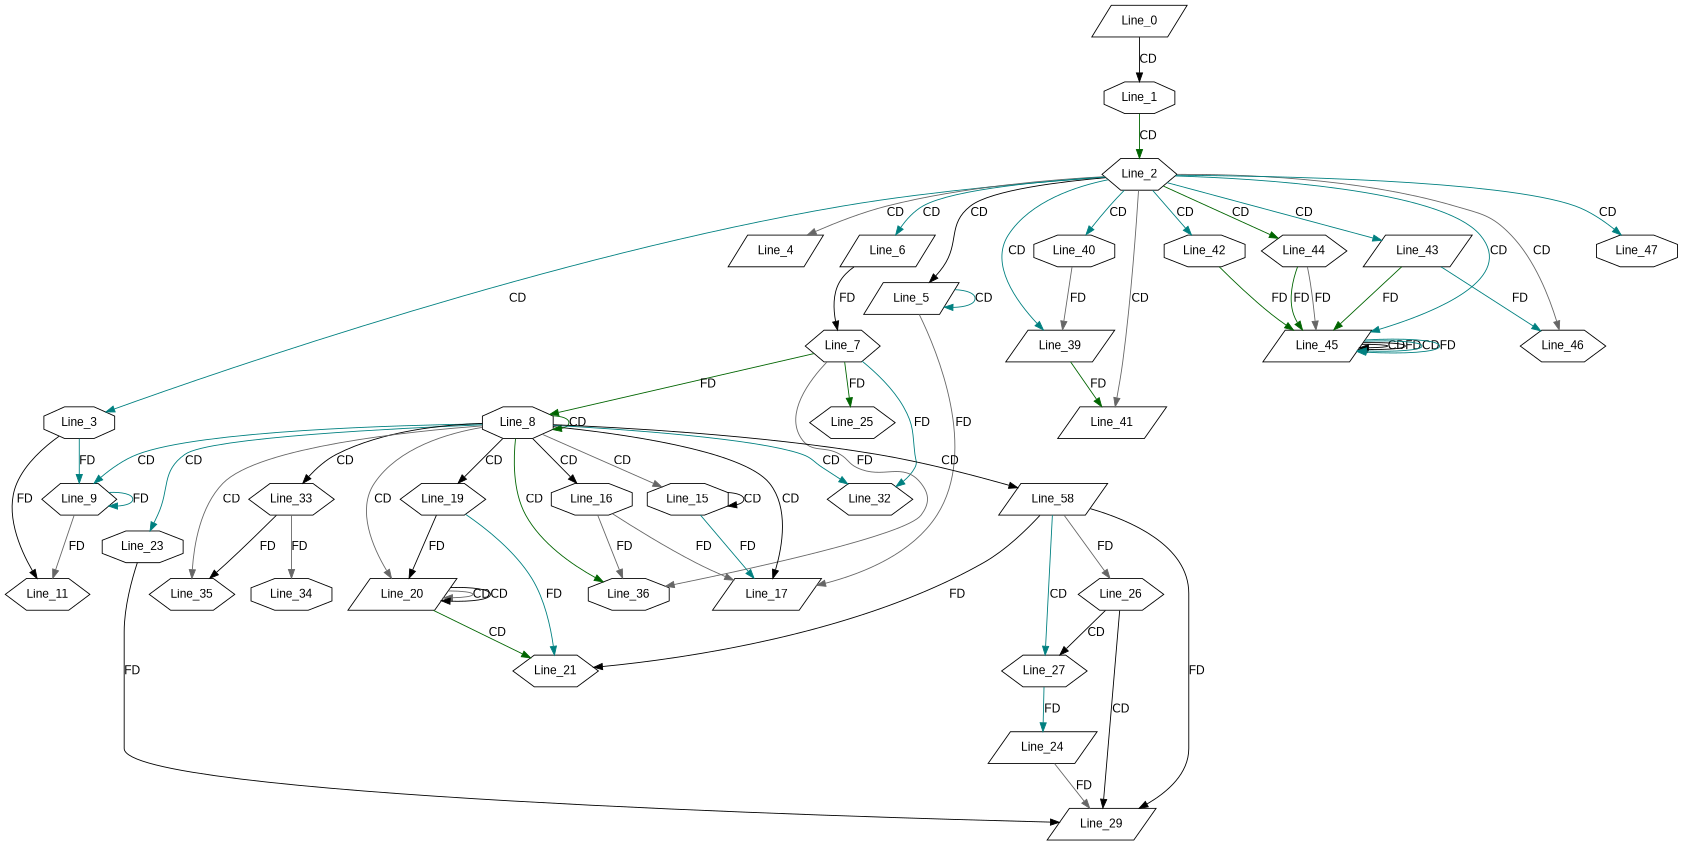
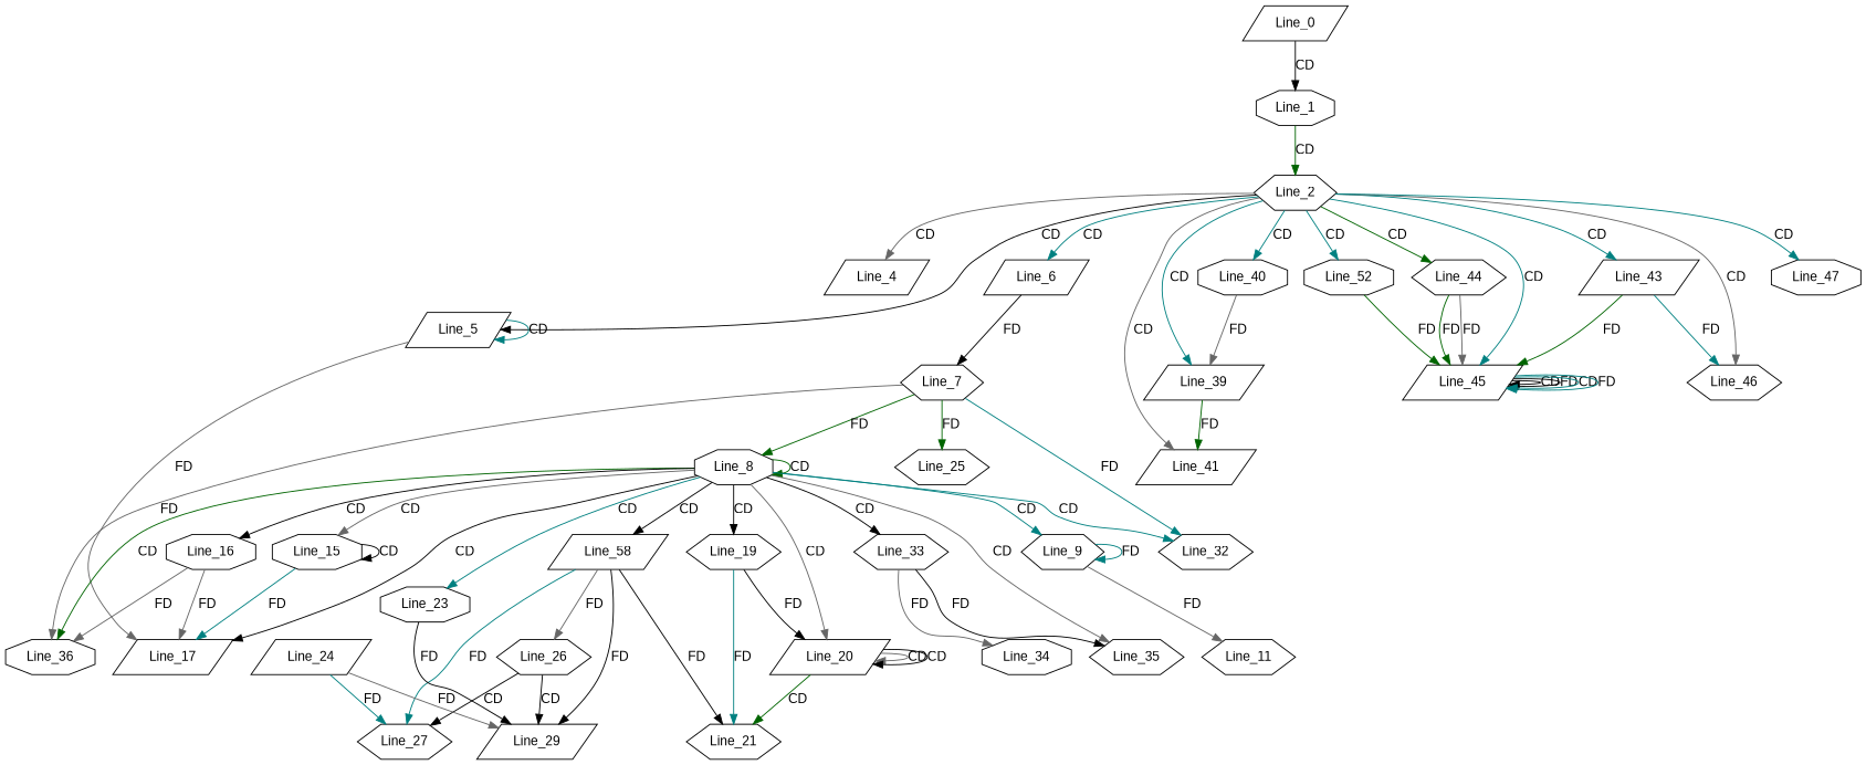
  digraph {
    fontname="Liberation Sans"
    node [fontname="Liberation Sans" shape=hexagon]
    edge [color=teal fontname="Liberation Sans"]
    Line_1 [shape=octagon]
    Line_0 [shape=parallelogram]
    Line_2
-   Line_3 [shape=octagon]
    Line_4 [shape=parallelogram]
    Line_5 [shape=parallelogram]
    Line_6 [shape=parallelogram]
    Line_39 [shape=parallelogram]
    Line_40 [shape=octagon]
    Line_41 [shape=parallelogram]
-   Line_42 [shape=octagon]
+   Line_42 [shape=octagon label=Line_52]
    Line_43 [shape=parallelogram]
    Line_44
    Line_45 [shape=parallelogram]
    Line_46
    Line_47 [shape=octagon]
    Line_9
    Line_11
    Line_17 [shape=parallelogram]
    Line_7
    Line_8 [shape=octagon]
    Line_25
    Line_32
    Line_36 [shape=octagon]
    Line_15 [shape=octagon]
    Line_16 [shape=octagon]
    n27 [label=Line_58 shape=parallelogram]
    Line_19
    Line_20 [shape=parallelogram]
    Line_23 [shape=octagon]
    Line_33
    Line_35
    Line_21
    Line_26
    Line_27
    Line_29 [shape=parallelogram]
    Line_34 [shape=octagon]
    Line_24 [shape=parallelogram]
    Line_1 -> Line_2 [color=darkgreen label=CD]
    Line_0 -> Line_1 [color=black label=CD]
-   Line_2 -> Line_3 [label=CD]
    Line_2 -> Line_4 [color=gray40 label=CD]
    Line_2 -> Line_5 [color=black label=CD]
    Line_2 -> Line_6 [label=CD]
    Line_2 -> Line_39 [label=CD]
    Line_2 -> Line_40 [label=CD]
    Line_2 -> Line_41 [color=gray40 label=CD]
    Line_2 -> Line_42 [label=CD]
    Line_2 -> Line_43 [label=CD]
    Line_2 -> Line_44 [color=darkgreen label=CD]
    Line_2 -> Line_45 [label=CD]
    Line_2 -> Line_46 [color=gray40 label=CD]
    Line_2 -> Line_47 [label=CD]
-   Line_3 -> Line_9 [label=FD]
-   Line_3 -> Line_11 [color=black label=FD]
    Line_5 -> Line_5 [label=CD]
    Line_5 -> Line_17 [color=gray40 label=FD]
    Line_6 -> Line_7 [color=black label=FD]
    Line_39 -> Line_41 [color=darkgreen label=FD]
    Line_40 -> Line_39 [color=gray40 label=FD]
    Line_42 -> Line_45 [color=darkgreen label=FD]
    Line_43 -> Line_45 [color=darkgreen label=FD]
    Line_43 -> Line_46 [label=FD]
    Line_44 -> Line_45 [color=darkgreen label=FD]
    Line_44 -> Line_45 [color=gray40 label=FD]
    Line_45 -> Line_45 [color=black label=CD]
    Line_45 -> Line_45 [color=black label=FD]
    Line_45 -> Line_45 [label=CD]
    Line_45 -> Line_45 [label=FD]
    Line_9 -> Line_9 [label=FD]
    Line_9 -> Line_11 [color=gray40 label=FD]
    Line_7 -> Line_8 [color=darkgreen label=FD]
    Line_7 -> Line_25 [color=darkgreen label=FD]
    Line_7 -> Line_32 [label=FD]
    Line_7 -> Line_36 [color=gray40 label=FD]
    Line_8 -> Line_9 [label=CD]
    Line_8 -> Line_17 [color=black label=CD]
    Line_8 -> Line_8 [color=darkgreen label=CD]
    Line_8 -> Line_32 [label=CD]
    Line_8 -> Line_36 [color=darkgreen label=CD]
    Line_8 -> Line_15 [color=gray40 label=CD]
    Line_8 -> Line_16 [color=black label=CD]
    Line_8 -> n27 [color=black label=CD]
    Line_8 -> Line_19 [color=black label=CD]
    Line_8 -> Line_20 [color=gray40 label=CD]
    Line_8 -> Line_23 [label=CD]
    Line_8 -> Line_33 [color=black label=CD]
    Line_8 -> Line_35 [color=gray40 label=CD]
    Line_15 -> Line_17 [label=FD]
    Line_15 -> Line_15 [color=black label=CD]
    Line_16 -> Line_17 [color=gray40 label=FD]
    Line_16 -> Line_36 [color=gray40 label=FD]
    n27 -> Line_21 [color=black label=FD]
    n27 -> Line_26 [color=gray40 label=FD]
-   n27 -> Line_27 [label=CD]
+   n27 -> Line_27 [label=FD]
    n27 -> Line_29 [color=black label=FD]
    Line_19 -> Line_20 [color=black label=FD]
    Line_19 -> Line_21 [label=FD]
    Line_20 -> Line_20 [color=gray40 label=CD]
    Line_20 -> Line_20 [color=black label=CD]
    Line_20 -> Line_21 [color=darkgreen label=CD]
    Line_23 -> Line_29 [color=black label=FD]
    Line_33 -> Line_35 [color=black label=FD]
    Line_33 -> Line_34 [color=gray40 label=FD]
    Line_26 -> Line_27 [color=black label=CD]
    Line_26 -> Line_29 [color=black label=CD]
-   Line_27 -> Line_24 [label=FD]
+   Line_24 -> Line_27 [label=FD]
    Line_24 -> Line_29 [color=gray40 label=FD]
  }
